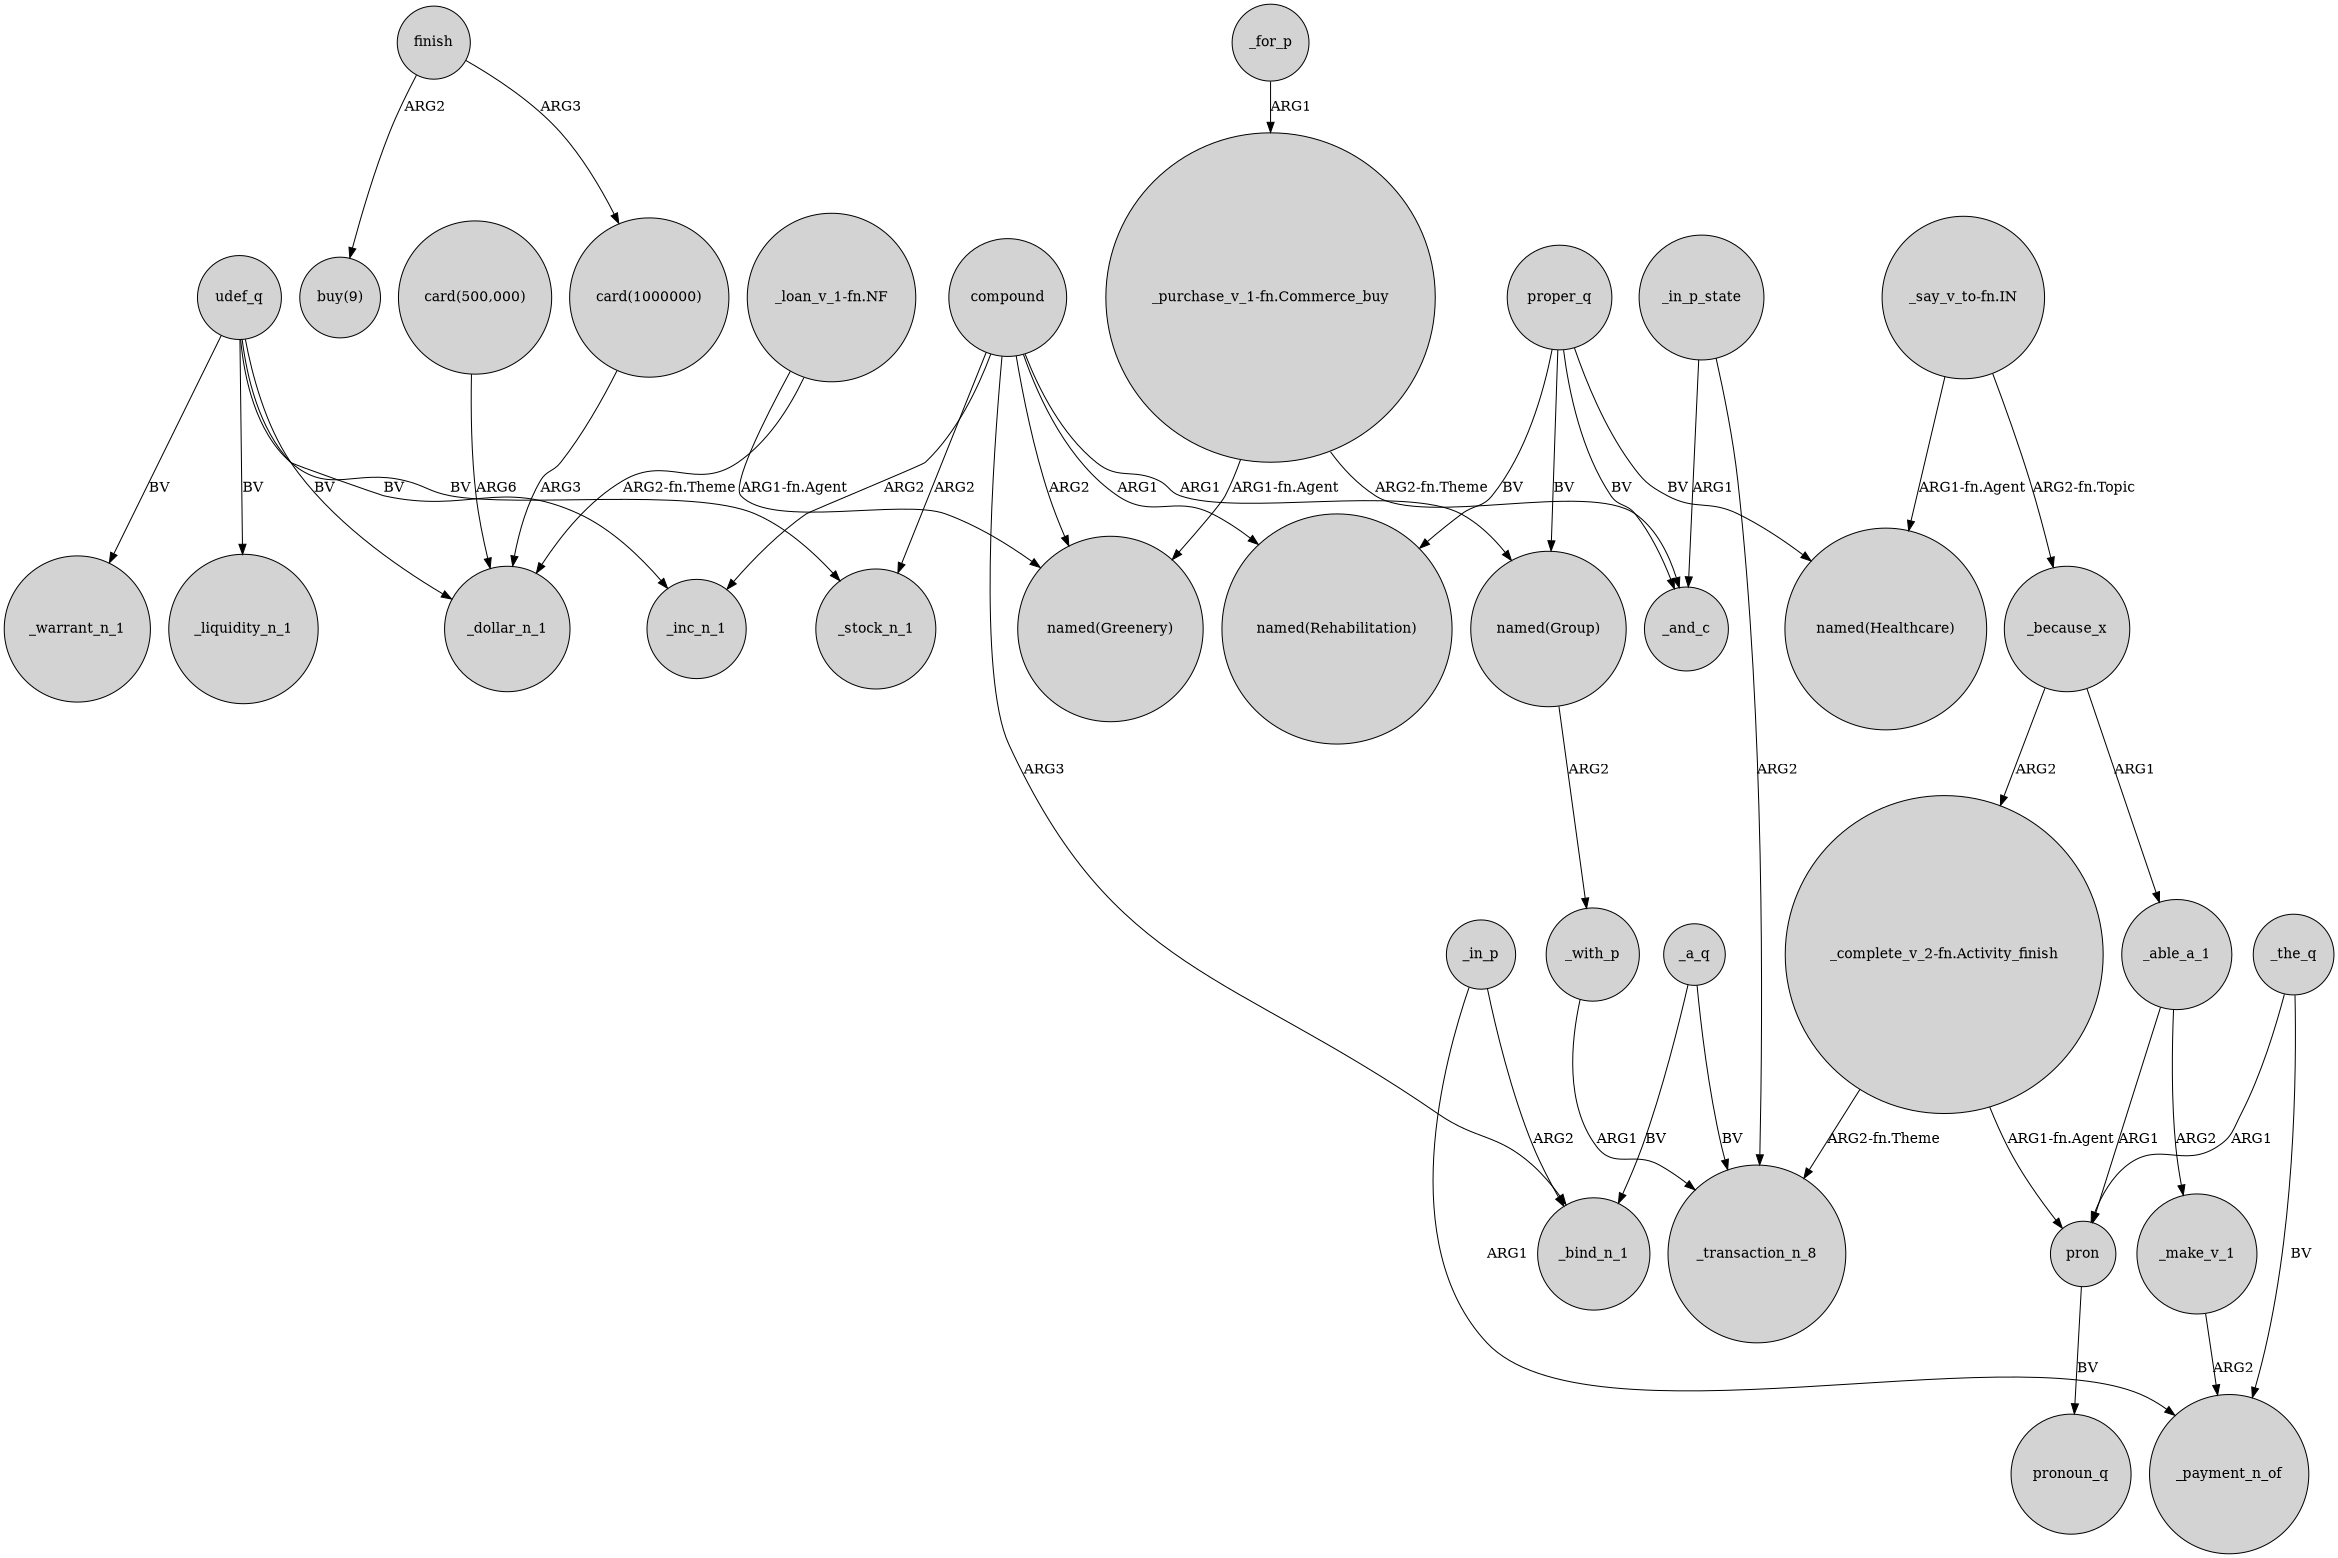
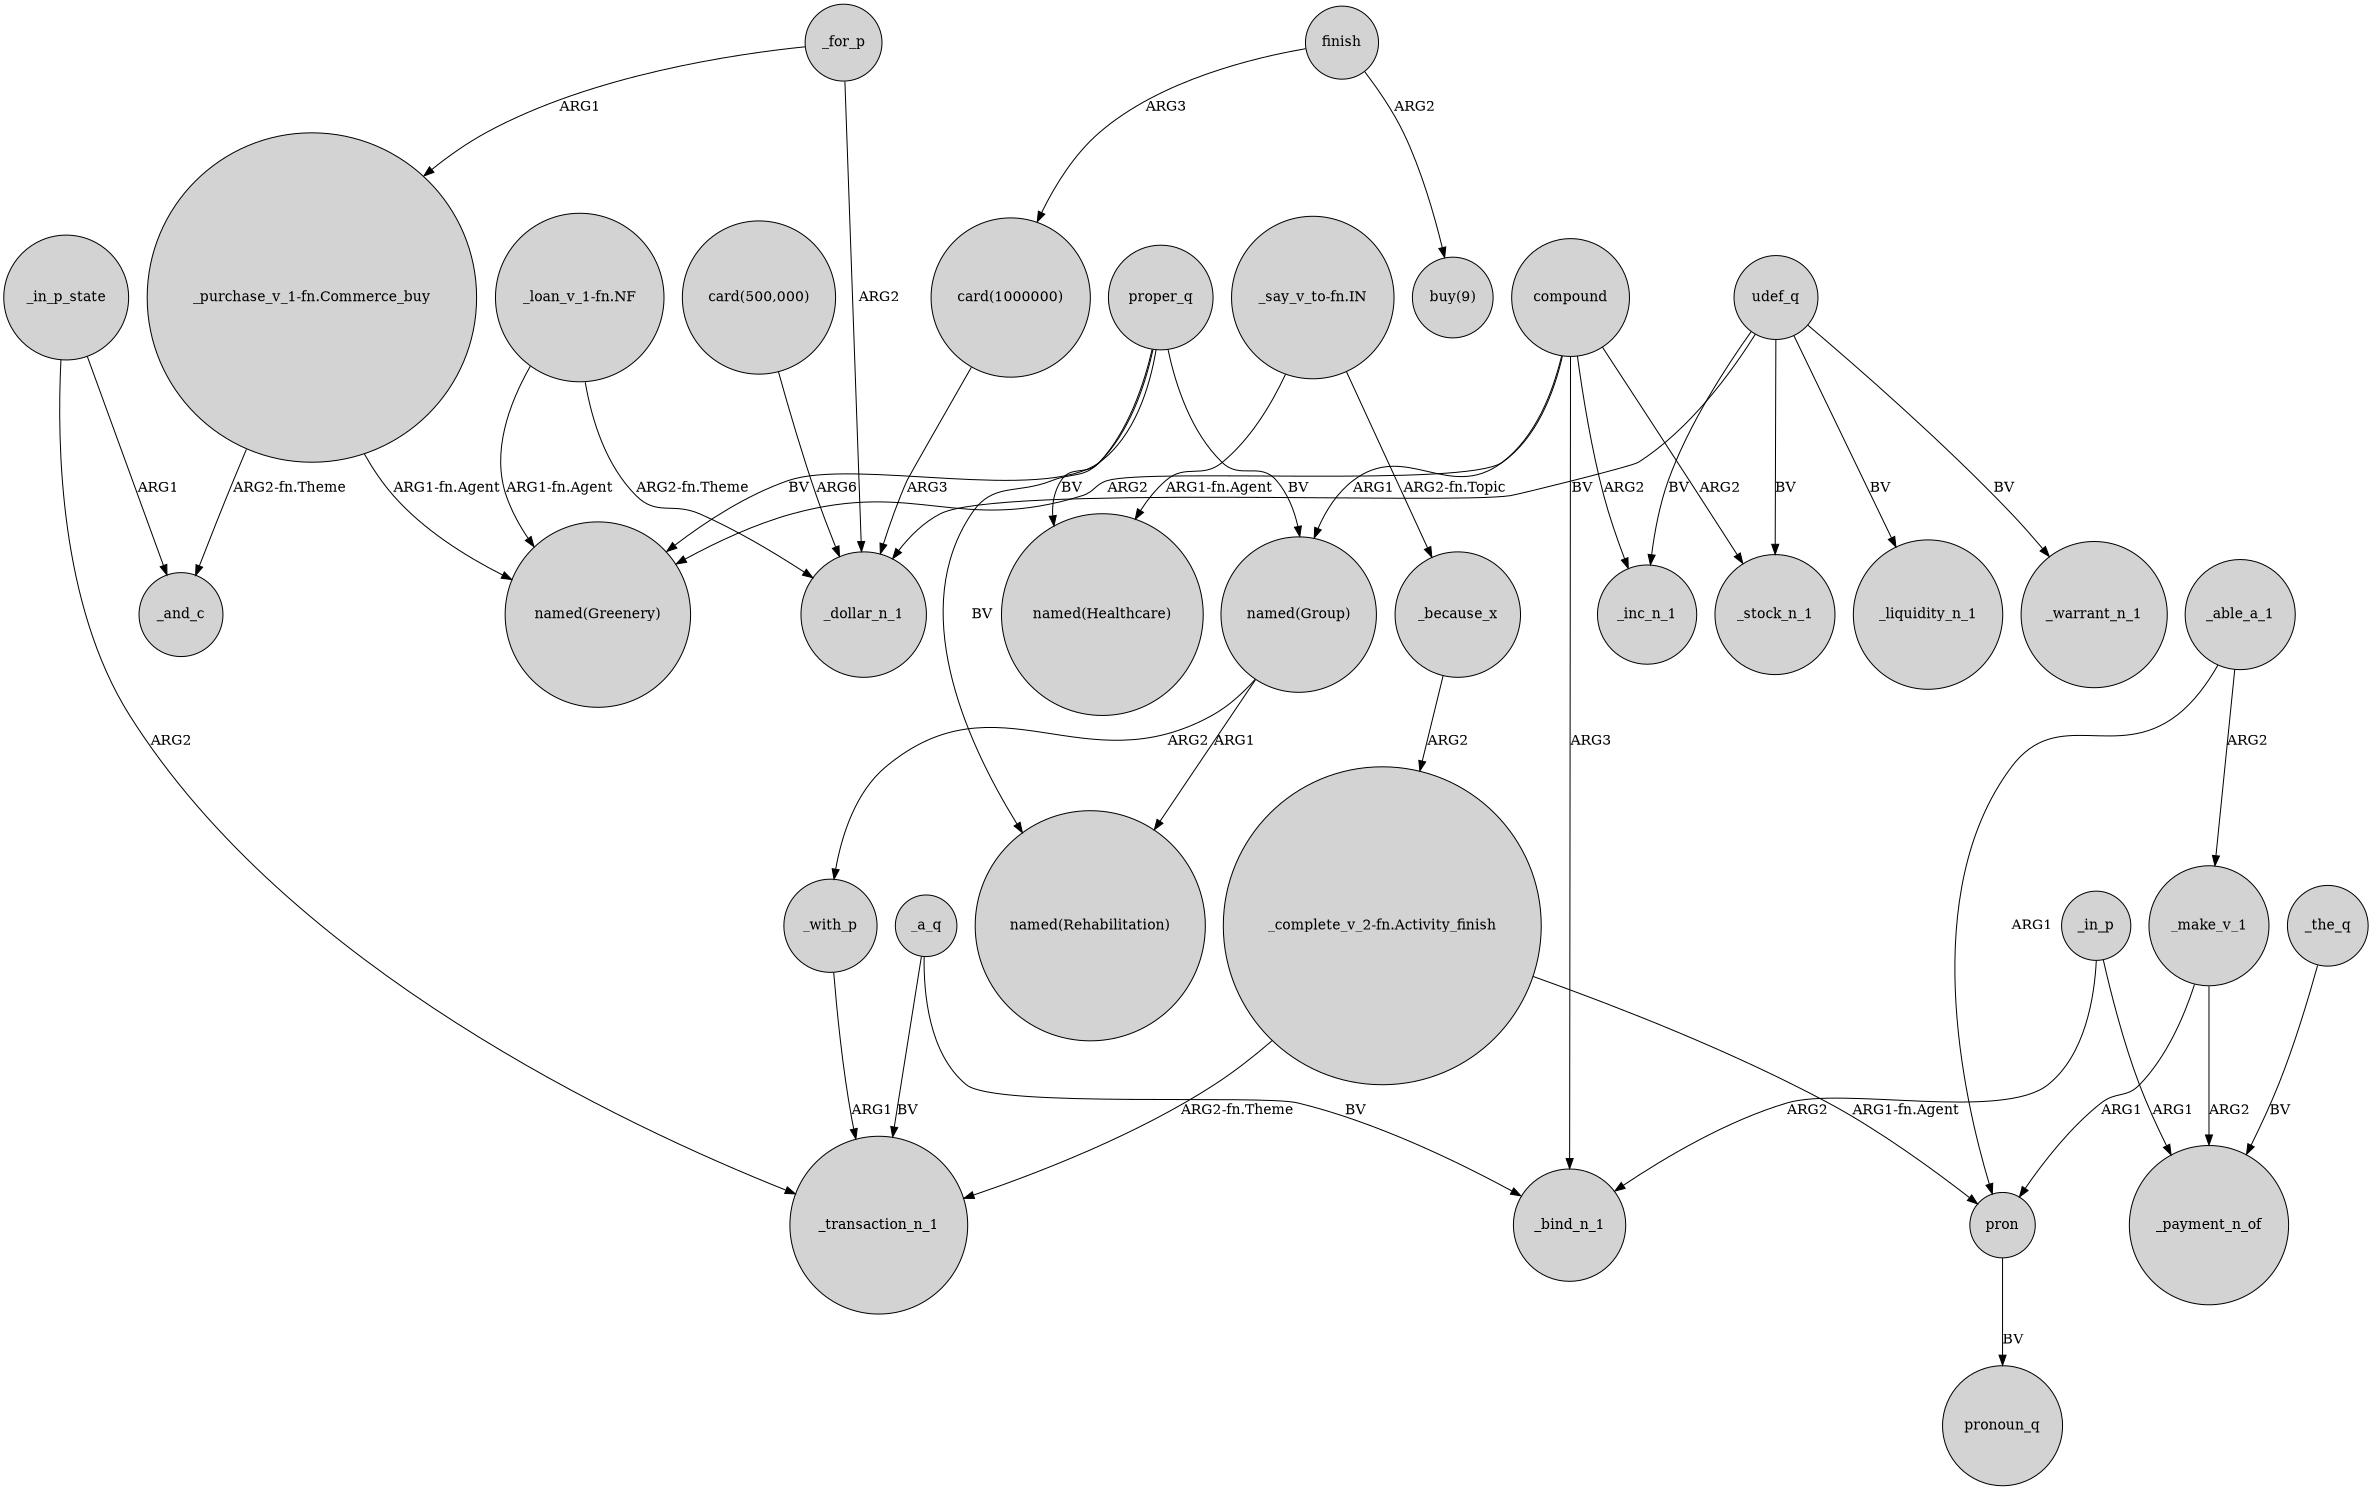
  digraph {
    node [shape=circle style=filled]
    "_loan_v_1-fn.NF"
    "named(Greenery)"
    _dollar_n_1
    "card(1000000)"
    udef_q
    _inc_n_1
    _warrant_n_1
    _liquidity_n_1
    _stock_n_1
    _in_p_state
    _and_c
-   _transaction_n_1 [label=_transaction_n_8]
+   _transaction_n_1
    n13 [label=finish]
    n14 [label="buy(9)"]
    compound
    _bind_n_1
    "named(Rehabilitation)"
    "named(Group)"
    _with_p
    _for_p
    "_purchase_v_1-fn.Commerce_buy"
    _the_q
    _payment_n_of
    _because_x
    "_complete_v_2-fn.Activity_finish"
    _able_a_1
    pron
    _make_v_1
    pronoun_q
    _in_p
    _a_q
    "_say_v_to-fn.IN"
    "named(Healthcare)"
    proper_q
    "card(500,000)"
    "_loan_v_1-fn.NF" -> "named(Greenery)" [label="ARG1-fn.Agent"]
    "_loan_v_1-fn.NF" -> _dollar_n_1 [label="ARG2-fn.Theme"]
    "card(1000000)" -> _dollar_n_1 [label=ARG3]
    udef_q -> _dollar_n_1 [label=BV]
    udef_q -> _inc_n_1 [label=BV]
    udef_q -> _warrant_n_1 [label=BV]
    udef_q -> _liquidity_n_1 [label=BV]
    udef_q -> _stock_n_1 [label=BV]
    _in_p_state -> _and_c [label=ARG1]
    _in_p_state -> _transaction_n_1 [label=ARG2]
    n13 -> "card(1000000)" [label=ARG3]
    n13 -> n14 [label=ARG2]
    compound -> "named(Greenery)" [label=ARG2]
    compound -> _inc_n_1 [label=ARG2]
    compound -> _stock_n_1 [label=ARG2]
    compound -> _bind_n_1 [label=ARG3]
-   compound -> "named(Rehabilitation)" [label=ARG1]
+   "named(Group)" -> "named(Rehabilitation)" [label=ARG1]
    compound -> "named(Group)" [label=ARG1]
    "named(Group)" -> _with_p [label=ARG2]
    _with_p -> _transaction_n_1 [label=ARG1]
+   _for_p -> _dollar_n_1 [label=ARG2]
    _for_p -> "_purchase_v_1-fn.Commerce_buy" [label=ARG1]
    "_purchase_v_1-fn.Commerce_buy" -> "named(Greenery)" [label="ARG1-fn.Agent"]
    "_purchase_v_1-fn.Commerce_buy" -> _and_c [label="ARG2-fn.Theme"]
    _the_q -> _payment_n_of [label=BV]
    _because_x -> "_complete_v_2-fn.Activity_finish" [label=ARG2]
-   _because_x -> _able_a_1 [label=ARG1]
    "_complete_v_2-fn.Activity_finish" -> _transaction_n_1 [label="ARG2-fn.Theme"]
    "_complete_v_2-fn.Activity_finish" -> pron [label="ARG1-fn.Agent"]
    _able_a_1 -> pron [label=ARG1]
    _able_a_1 -> _make_v_1 [label=ARG2]
    pron -> pronoun_q [label=BV]
    _make_v_1 -> _payment_n_of [label=ARG2]
-   _the_q -> pron [label=ARG1]
+   _make_v_1 -> pron [label=ARG1]
    _in_p -> _bind_n_1 [label=ARG2]
    _in_p -> _payment_n_of [label=ARG1]
    _a_q -> _transaction_n_1 [label=BV]
    _a_q -> _bind_n_1 [label=BV]
    "_say_v_to-fn.IN" -> _because_x [label="ARG2-fn.Topic"]
    "_say_v_to-fn.IN" -> "named(Healthcare)" [label="ARG1-fn.Agent"]
-   proper_q -> _and_c [label=BV]
+   proper_q -> "named(Greenery)" [label=BV]
    proper_q -> "named(Rehabilitation)" [label=BV]
    proper_q -> "named(Group)" [label=BV]
    proper_q -> "named(Healthcare)" [label=BV]
    "card(500,000)" -> _dollar_n_1 [label=ARG6]
  }
